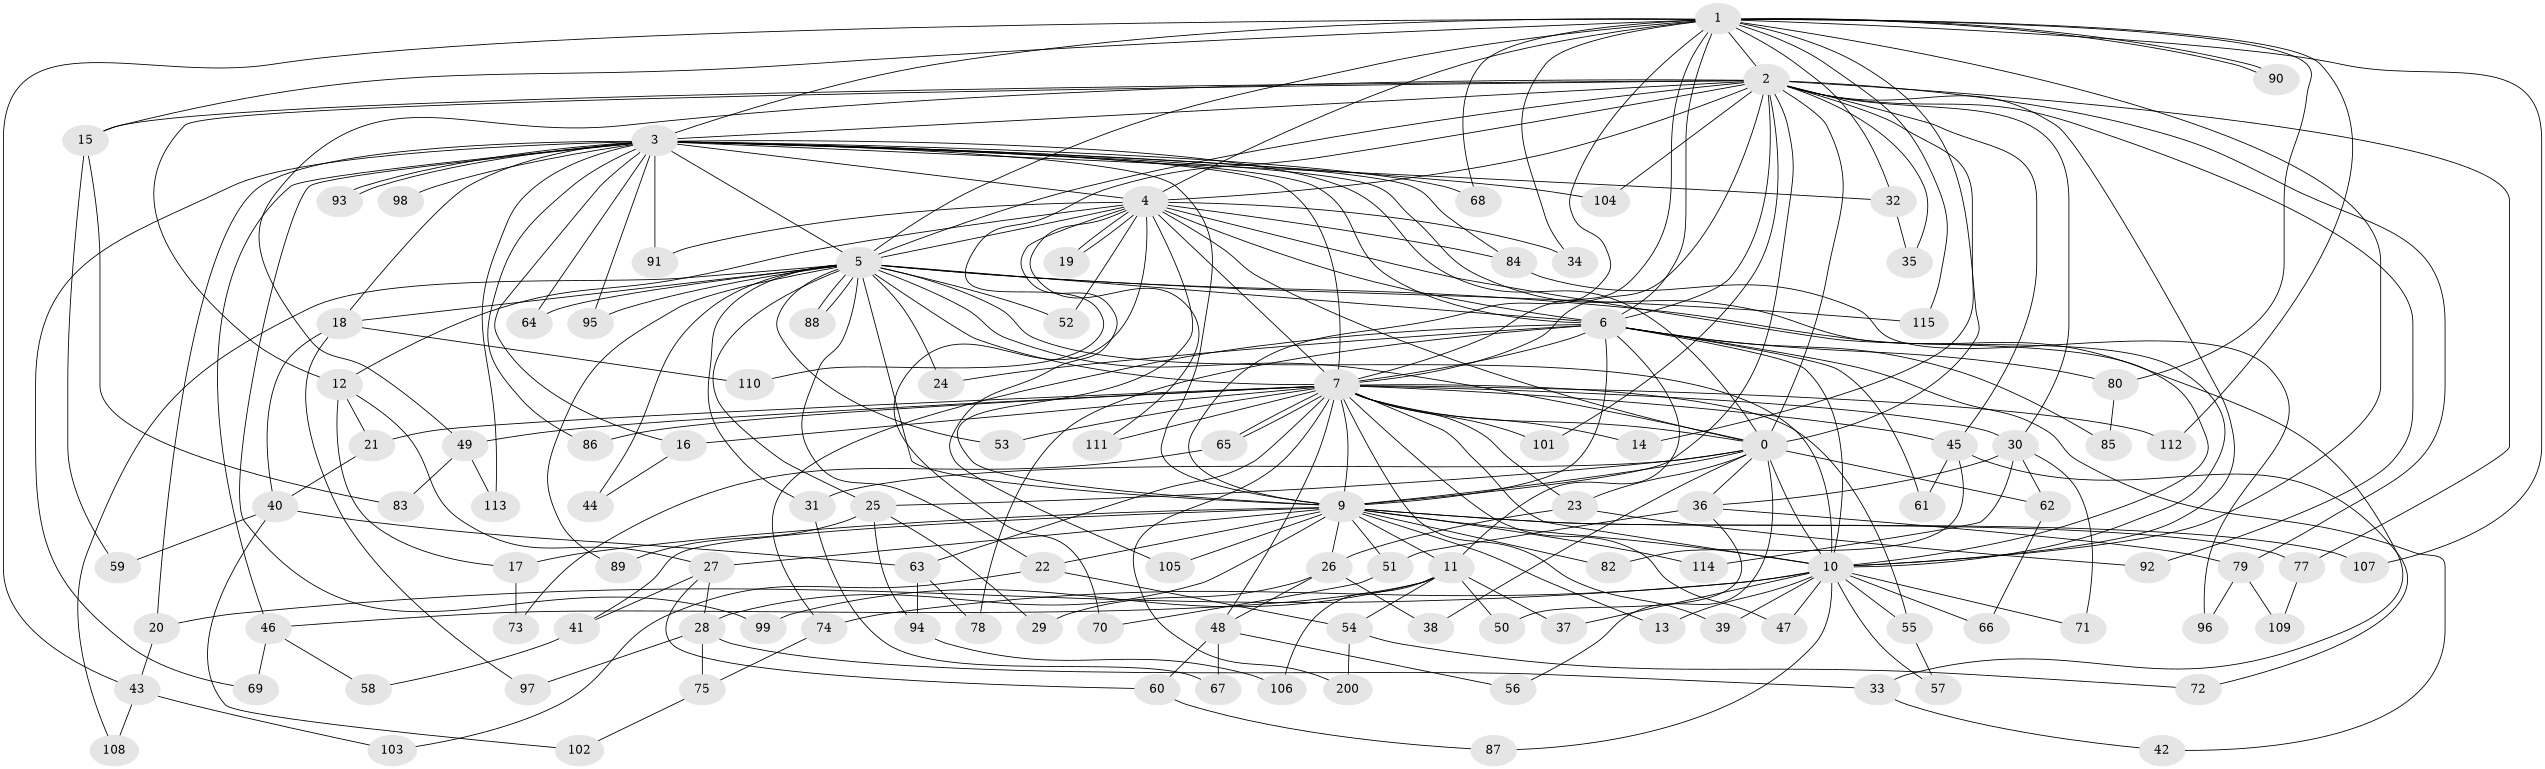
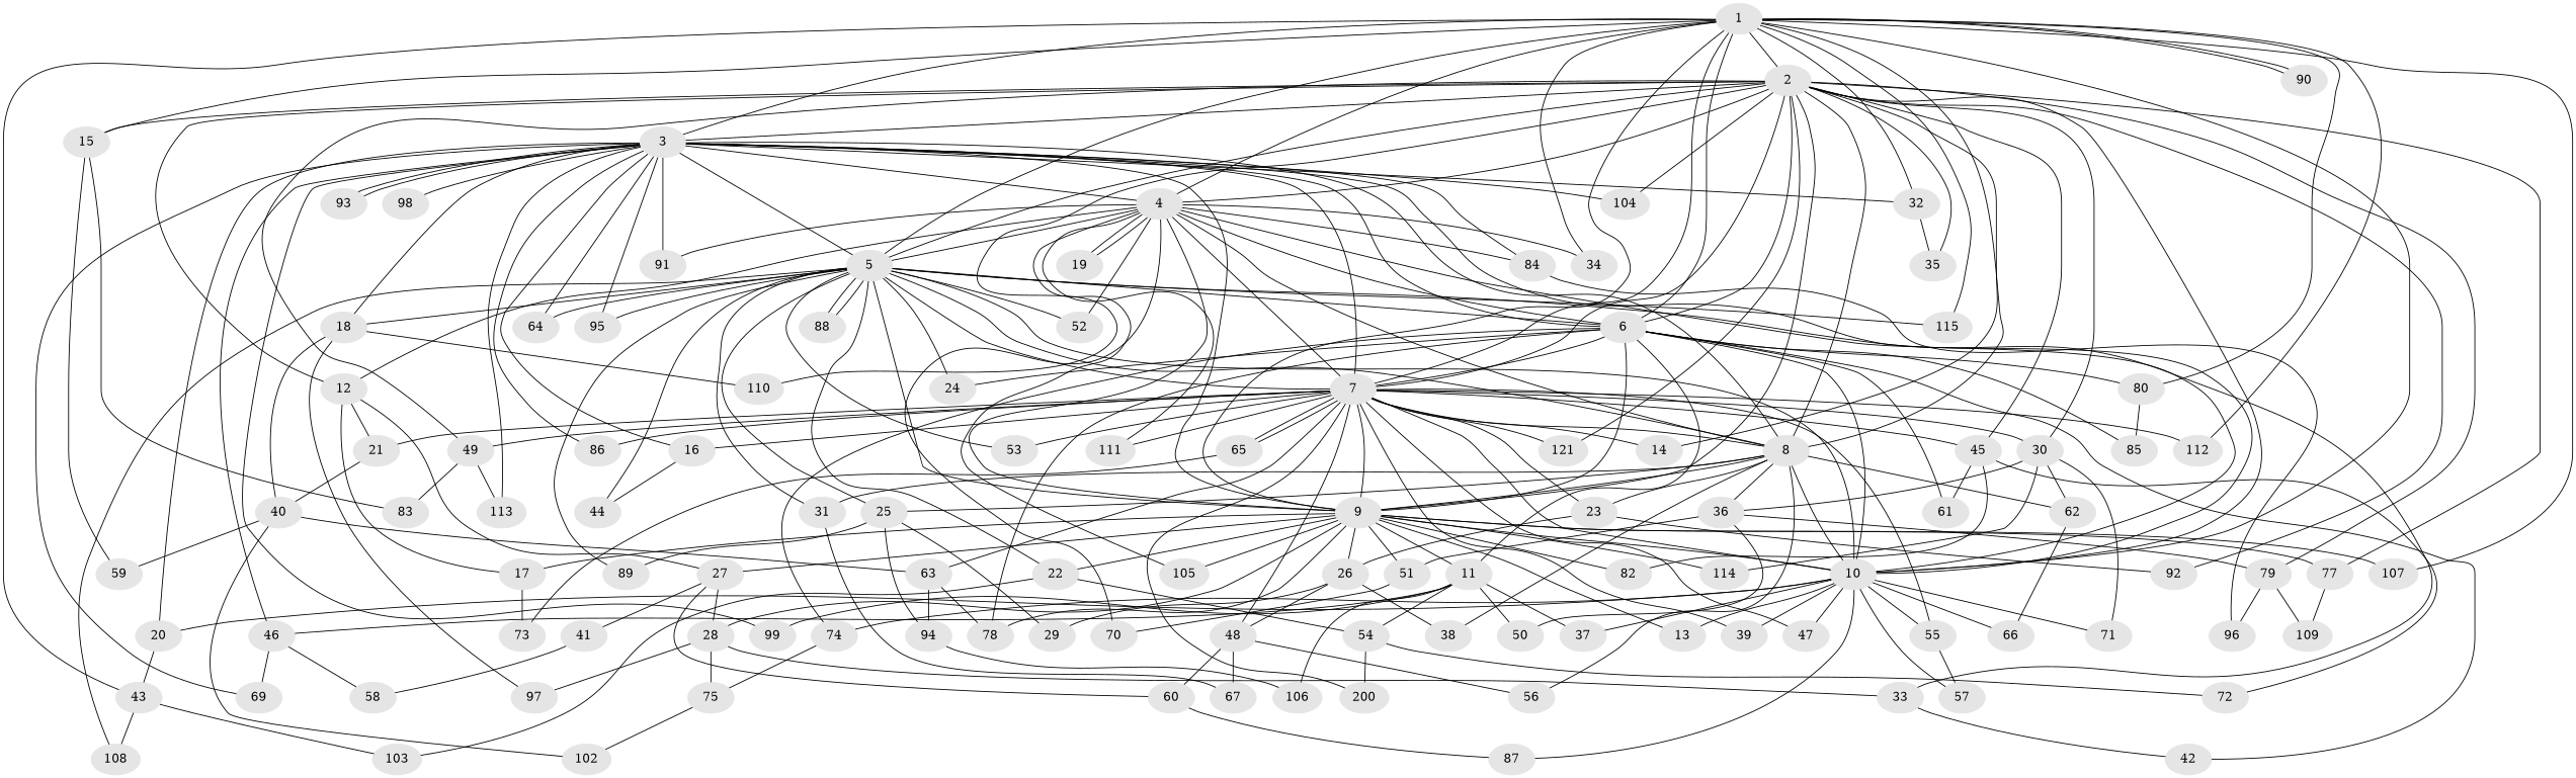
  graph {
    node [color=gray90 style=filled]
    1
    2
    3
    4
    5
    6
    7
-   8 [label=0]
+   8
    9
    10
    15
    32
    34
    43
-   68
    80
    90
    107
    112
    115
    12
    14
    30
    35
    45
    49
    77
    79
    92
-   101
+   101 [label=121]
    104
    110
    16
    18
    20
    46
    64
    69
    84
    86
    91
    93
    95
    98
    99
    113
    19
    52
    70
    105
    111
    22
    24
    25
    31
    33
    44
    53
    88
    89
    108
    11
    42
    61
    74
    78
    85
    21
    23
    39
    47
    48
    55
    63
    65
    n76 [label=200]
    36
    38
    56
    62
    13
    17
    26
    27
    28
    41
    51
    82
    114
    37
    57
    66
    71
    87
    59
    83
    103
    72
    109
    96
    40
    97
    58
    54
    29
    94
    67
    50
    106
    75
    60
    73
    102
    1 -- 2
    1 -- 3
    1 -- 4
    1 -- 5
    1 -- 6
    1 -- 7
    1 -- 8
    1 -- 9
    1 -- 10
    1 -- 15
    1 -- 32
    1 -- 34
    1 -- 43
-   1 -- 68
    1 -- 80
    1 -- 90
    1 -- 90
    1 -- 107
    1 -- 112
    1 -- 115
    2 -- 3
    2 -- 4
    2 -- 5
    2 -- 6
    2 -- 7
    2 -- 8
    2 -- 9
    2 -- 10
    2 -- 15
    2 -- 12
    2 -- 14
    2 -- 30
    2 -- 35
    2 -- 45
    2 -- 49
    2 -- 77
    2 -- 79
    2 -- 92
    2 -- 101
    2 -- 104
    2 -- 110
    3 -- 4
    3 -- 5
    3 -- 6
    3 -- 7
    3 -- 8
    3 -- 9
    3 -- 10
    3 -- 32
-   3 -- 68
    3 -- 104
    3 -- 16
    3 -- 18
    3 -- 20
    3 -- 46
    3 -- 64
    3 -- 69
    3 -- 84
    3 -- 86
    3 -- 91
    3 -- 93
    3 -- 93
    3 -- 95
    3 -- 98
    3 -- 99
    3 -- 113
    4 -- 5
    4 -- 6
    4 -- 7
    4 -- 8
    4 -- 9
    4 -- 10
    4 -- 34
    4 -- 12
    4 -- 84
    4 -- 91
    4 -- 19
    4 -- 19
    4 -- 52
    4 -- 70
    4 -- 105
    4 -- 111
    5 -- 6
    5 -- 7
    5 -- 8
    5 -- 9
    5 -- 10
    5 -- 115
    5 -- 18
    5 -- 64
    5 -- 95
    5 -- 52
    5 -- 22
    5 -- 24
    5 -- 25
    5 -- 31
    5 -- 33
    5 -- 44
    5 -- 53
    5 -- 88
    5 -- 88
    5 -- 89
    5 -- 108
    6 -- 7
    6 -- 9
    6 -- 10
    6 -- 80
    6 -- 24
    6 -- 11
    6 -- 42
    6 -- 61
    6 -- 74
    6 -- 78
    6 -- 85
    7 -- 8
    7 -- 9
    7 -- 10
    7 -- 112
    7 -- 14
    7 -- 30
    7 -- 45
    7 -- 49
    7 -- 101
    7 -- 16
    7 -- 86
    7 -- 111
    7 -- 53
    7 -- 21
    7 -- 23
    7 -- 39
    7 -- 47
    7 -- 48
    7 -- 55
    7 -- 63
    7 -- 65
    7 -- 65
    7 -- n76
    8 -- 9
    8 -- 10
    8 -- 25
    8 -- 31
    8 -- 23
    8 -- 36
    8 -- 38
    8 -- 56
    8 -- 62
    9 -- 10
    9 -- 107
    9 -- 77
    9 -- 105
    9 -- 22
    9 -- 11
    9 -- 13
    9 -- 17
    9 -- 26
    9 -- 27
    9 -- 28
-   9 -- 41
+   9 -- 78
    9 -- 51
    9 -- 82
    9 -- 114
    10 -- 20
    10 -- 74
    10 -- 39
    10 -- 47
    10 -- 55
    10 -- 13
    10 -- 37
    10 -- 57
    10 -- 66
    10 -- 71
    10 -- 87
    15 -- 59
    15 -- 83
    32 -- 35
    43 -- 108
    43 -- 103
    80 -- 85
    12 -- 21
    12 -- 17
    12 -- 27
    30 -- 36
    30 -- 62
    30 -- 114
    30 -- 71
    45 -- 61
    45 -- 82
    45 -- 72
    49 -- 113
    49 -- 83
    77 -- 109
    79 -- 109
    79 -- 96
    16 -- 44
    18 -- 110
    18 -- 40
    18 -- 97
    20 -- 43
    46 -- 69
    46 -- 58
    84 -- 96
    22 -- 103
    22 -- 54
    25 -- 89
    25 -- 29
    25 -- 94
    31 -- 67
    33 -- 42
    11 -- 46
    11 -- 99
    11 -- 37
    11 -- 54
    11 -- 50
    11 -- 106
    74 -- 75
    21 -- 40
    23 -- 92
    23 -- 26
    48 -- 56
    48 -- 67
    48 -- 60
    55 -- 57
    63 -- 78
    63 -- 94
    65 -- 73
    36 -- 79
    36 -- 51
    36 -- 50
    62 -- 66
    17 -- 73
    26 -- 48
    26 -- 38
    26 -- 29
    27 -- 28
    27 -- 41
    27 -- 60
    28 -- 33
    28 -- 97
    28 -- 75
    41 -- 58
    51 -- 70
    40 -- 63
    40 -- 59
    40 -- 102
    54 -- n76
    54 -- 72
    94 -- 106
    75 -- 102
    60 -- 87
  }
